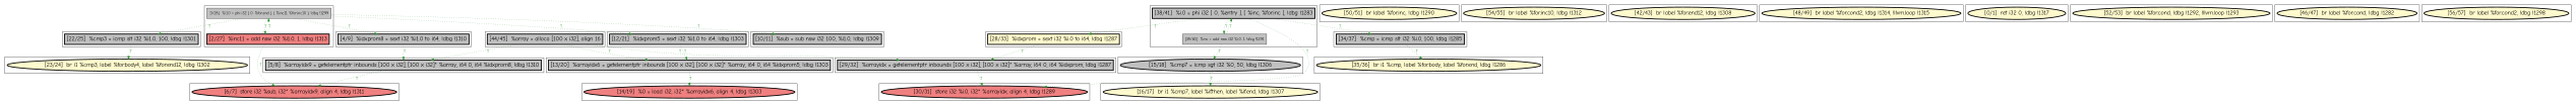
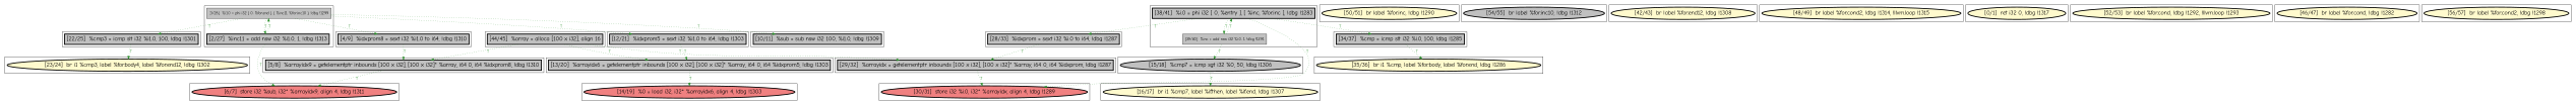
  digraph {
    fontname="Comic Neue"
    node [fillcolor=grey fontname="Comic Neue" fontsize=20 penwidth=3.0 shape=ellipse style=filled]
    edge [color=forestgreen fontcolor=forestgreen fontname="Comic Neue" style=dotted]
    n1 [label="[22/25]  %cmp3 = icmp slt i32 %i1.0, 100, !dbg !1301" shape=rectangle]
    n2 [fillcolor=lemonchiffon label="[16/17]  br i1 %cmp7, label %if.then, label %if.end, !dbg !1307"]
-   n3 [fillcolor=lemonchiffon label="[28/33]  %idxprom = sext i32 %i.0 to i64, !dbg !1287" shape=rectangle]
+   n3 [label="[28/33]  %idxprom = sext i32 %i.0 to i64, !dbg !1287" shape=rectangle]
    n4 [fillcolor=lemonchiffon label="[50/51]  br label %for.inc, !dbg !1290"]
    n5 [fillcolor=lemonchiffon label="[35/36]  br i1 %cmp, label %for.body, label %for.end, !dbg !1286"]
    n6 [label="[38/41]  %i.0 = phi i32 [ 0, %entry ], [ %inc, %for.inc ], !dbg !1283" shape=rectangle]
    n7 [label="[39/40]  %inc = add nsw i32 %i.0, 1, !dbg !1291" shape=rectangle fontsize="" penwidth=""]
    n8 [label="[44/45]  %array = alloca [100 x i32], align 16" shape=rectangle]
-   n9 [fillcolor=lemonchiffon label="[54/55]  br label %for.inc10, !dbg !1312"]
+   n9 [label="[54/55]  br label %for.inc10, !dbg !1312"]
    n10 [fillcolor=lemonchiffon label="[42/43]  br label %for.end12, !dbg !1308"]
    n11 [fillcolor=lightcoral label="[14/19]  %0 = load i32, i32* %arrayidx6, align 4, !dbg !1303"]
    n12 [label="[10/11]  %sub = sub nsw i32 100, %i1.0, !dbg !1309" shape=rectangle]
    n13 [label="[4/9]  %idxprom8 = sext i32 %i1.0 to i64, !dbg !1310" shape=rectangle]
    n14 [label="[5/8]  %arrayidx9 = getelementptr inbounds [100 x i32], [100 x i32]* %array, i64 0, i64 %idxprom8, !dbg !1310" shape=rectangle]
    n15 [fillcolor=lemonchiffon label="[48/49]  br label %for.cond2, !dbg !1314, !llvm.loop !1315"]
    n16 [label="[13/20]  %arrayidx6 = getelementptr inbounds [100 x i32], [100 x i32]* %array, i64 0, i64 %idxprom5, !dbg !1303" shape=rectangle]
    n17 [fillcolor=lemonchiffon label="[0/1]  ret i32 0, !dbg !1317"]
    n18 [fillcolor=lightcoral label="[6/7]  store i32 %sub, i32* %arrayidx9, align 4, !dbg !1311"]
    n19 [label="[3/26]  %i1.0 = phi i32 [ 0, %for.end ], [ %inc11, %for.inc10 ], !dbg !1299" shape=rectangle fontsize="" penwidth=""]
-   n20 [fillcolor=lightcoral label="[2/27]  %inc11 = add nsw i32 %i1.0, 1, !dbg !1313" shape=rectangle]
+   n20 [label="[2/27]  %inc11 = add nsw i32 %i1.0, 1, !dbg !1313" shape=rectangle]
    n21 [fillcolor=lemonchiffon label="[23/24]  br i1 %cmp3, label %for.body4, label %for.end12, !dbg !1302"]
    n22 [label="[34/37]  %cmp = icmp slt i32 %i.0, 100, !dbg !1285" shape=rectangle]
    n23 [fillcolor=lemonchiffon label="[52/53]  br label %for.cond, !dbg !1292, !llvm.loop !1293"]
    n24 [label="[12/21]  %idxprom5 = sext i32 %i1.0 to i64, !dbg !1303" shape=rectangle]
    n25 [label="[15/18]  %cmp7 = icmp sgt i32 %0, 50, !dbg !1306"]
    n26 [fillcolor=lemonchiffon label="[46/47]  br label %for.cond, !dbg !1282"]
    n27 [label="[29/32]  %arrayidx = getelementptr inbounds [100 x i32], [100 x i32]* %array, i64 0, i64 %idxprom, !dbg !1287" shape=rectangle]
    n28 [fillcolor=lightcoral label="[30/31]  store i32 %i.0, i32* %arrayidx, align 4, !dbg !1289"]
    n29 [fillcolor=lemonchiffon label="[56/57]  br label %for.cond2, !dbg !1298"]
    subgraph cluster_1 {
      n1
    }
    subgraph cluster_2 {
      n2
    }
    subgraph cluster_3 {
      n3
    }
    subgraph cluster_4 {
      n4
    }
    subgraph cluster_5 {
      n5
    }
    subgraph cluster_6 {
      n6
      n7
    }
    subgraph cluster_7 {
      n8
    }
    subgraph cluster_8 {
      n9
    }
    subgraph cluster_9 {
      n10
    }
    subgraph cluster_10 {
      n11
    }
    subgraph cluster_11 {
      n12
    }
    subgraph cluster_12 {
      n13
    }
    subgraph cluster_13 {
      n14
    }
    subgraph cluster_14 {
      n15
    }
    subgraph cluster_15 {
      n16
    }
    subgraph cluster_16 {
      n17
    }
    subgraph cluster_17 {
      n18
    }
    subgraph cluster_18 {
      n19
      n20
    }
    subgraph cluster_19 {
      n21
    }
    subgraph cluster_20 {
      n22
    }
    subgraph cluster_21 {
      n23
    }
    subgraph cluster_22 {
      n24
    }
    subgraph cluster_23 {
      n25
    }
    subgraph cluster_24 {
      n26
    }
    subgraph cluster_25 {
      n27
    }
    subgraph cluster_26 {
      n28
    }
    subgraph cluster_27 {
      n29
    }
    n1 -> n21 [label=T]
    n3 -> n27 [label=T]
    n6 -> n3 [label=T]
    n6 -> n7 [label=T]
    n6 -> n22 [label=T]
    n6 -> n28 [label=T]
    n7 -> n6 [label=T]
    n7 -> n25 [label=T]
    n8 -> n14 [label=T]
    n8 -> n16 [label=T]
    n8 -> n27 [label=T]
    n13 -> n14 [label=T]
    n14 -> n18 [label=T]
    n16 -> n11 [label=T]
    n19 -> n1 [label=T]
    n19 -> n12 [label=T]
    n19 -> n13 [label=T]
    n19 -> n20 [label=T]
    n19 -> n24 [label=T]
    n20 -> n18 [label=T]
    n20 -> n19 [label=T]
    n22 -> n5 [label=T]
    n24 -> n16 [label=T]
    n25 -> n2 [label=T]
    n27 -> n28 [label=T]
  }
